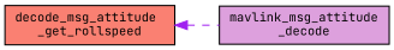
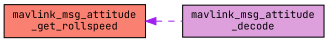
  digraph {
    rankdir=LR
    fontname="JetBrains Mono"
    node [color=black fontname="JetBrains Mono" fontsize=10 shape=record style=filled]
-   n1 [fillcolor=salmon fontcolor=black height=0.2 label="decode_msg_attitude\l_get_rollspeed" width=0.4]
+   n1 [fillcolor=salmon fontcolor=black height=0.2 label="mavlink_msg_attitude\l_get_rollspeed" width=0.4]
    n2 [fillcolor=plum height=0.2 label="mavlink_msg_attitude\l_decode" width=0.4]
    n1 -> n2 [color=purple dir=back fontname="JetBrains Mono" fontsize=10 labelfontname=Helvetica labelfontsize=10 style=dashed]
  }
